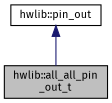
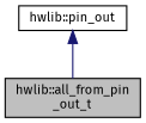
  digraph {
    fontname="Fira Sans"
    node [color=black fontname="Fira Sans" fontsize=10 shape=record style=filled]
-   n1 [fillcolor=grey75 fontcolor=black height=0.2 label="hwlib::all_all_pin\l_out_t" width=0.4]
+   n1 [fillcolor=grey75 fontcolor=black height=0.2 label="hwlib::all_from_pin\l_out_t" width=0.4]
    n2 [fillcolor=white height=0.2 label="hwlib::pin_out" width=0.4]
    n2 -> n1 [color=midnightblue dir=back fontname="Fira Sans" fontsize=10 labelfontname=Helvetica labelfontsize=10 style=solid]
  }
